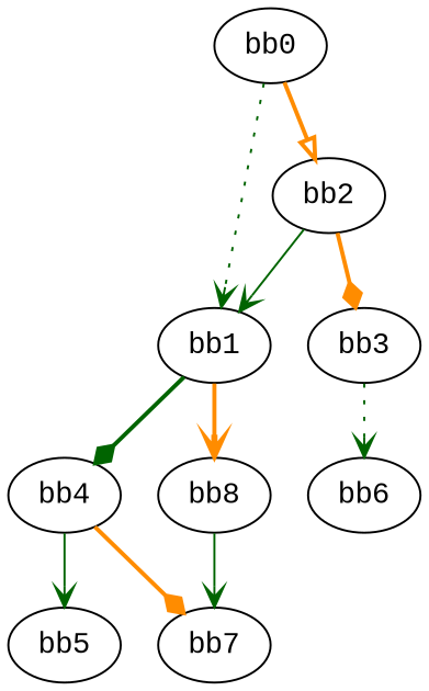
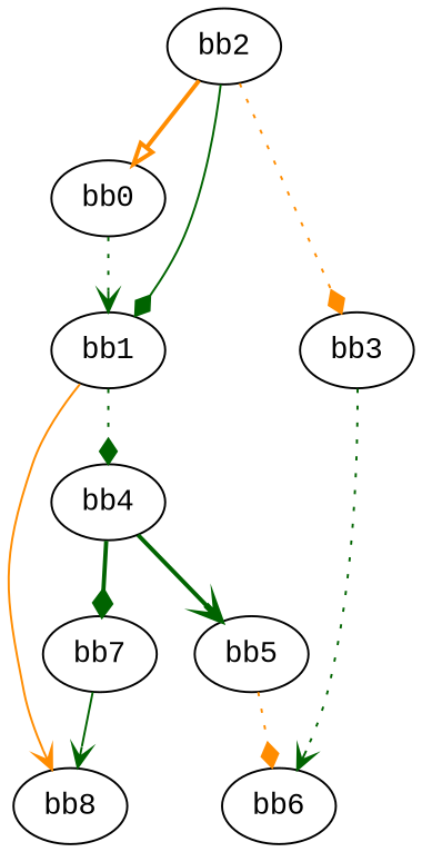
  digraph {
    fontname="Liberation Mono"
    node [fontname="Liberation Mono"]
    edge [arrowhead=vee color=darkgreen fontname="Liberation Mono" style=dotted]
    n1 [label="bb0\l"]
    n2 [label="bb1\l"]
    n3 [label="bb2\l"]
    n4 [label="bb4\l"]
    n5 [label="bb8\l"]
    n6 [label="bb3\l"]
    n7 [label="bb5\l"]
    n8 [label="bb7\l"]
    n9 [label="bb6\l"]
    n1 -> n2
-   n1 -> n3 [arrowhead=onormal color=darkorange style=bold]
-   n2 -> n4 [arrowhead=diamond style=bold]
-   n2 -> n5 [color=darkorange style=bold]
-   n3 -> n2 [style=solid]
-   n3 -> n6 [arrowhead=diamond color=darkorange style=bold]
-   n4 -> n7 [style=solid]
-   n4 -> n8 [arrowhead=diamond color=darkorange style=bold]
+   n3 -> n1 [arrowhead=onormal color=darkorange style=bold]
+   n2 -> n4 [arrowhead=diamond]
+   n2 -> n5 [color=darkorange style=solid]
+   n3 -> n2 [arrowhead=diamond style=solid]
+   n3 -> n6 [arrowhead=diamond color=darkorange]
+   n4 -> n7 [style=bold]
+   n4 -> n8 [arrowhead=diamond style=bold]
    n6 -> n9
-   n5 -> n8 [style=solid]
+   n7 -> n9 [arrowhead=diamond color=darkorange]
+   n8 -> n5 [style=solid]
  }
